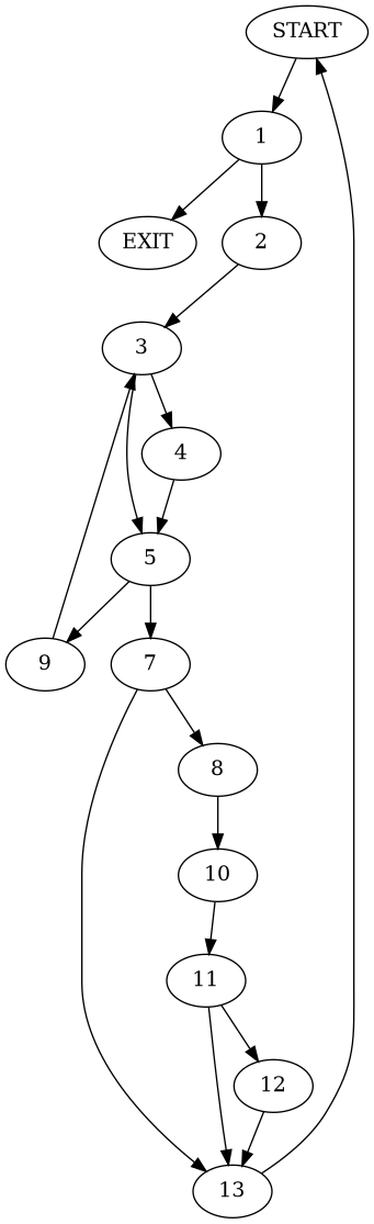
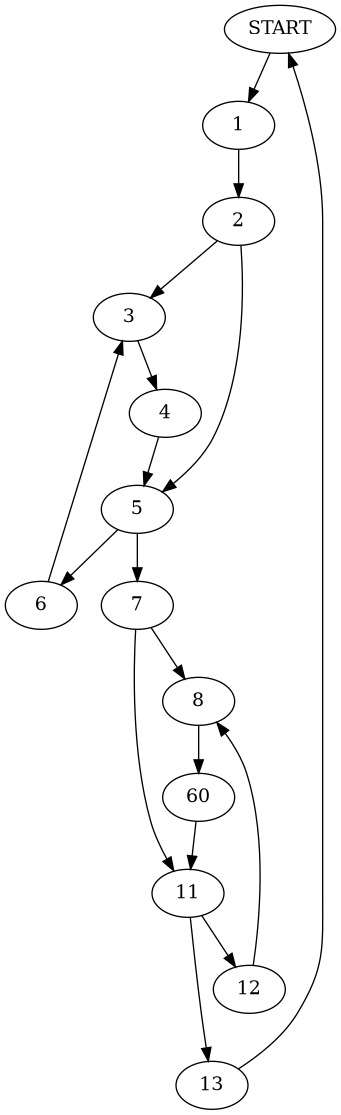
  digraph {
    fontname="DejaVu Serif"
    node [fontname="DejaVu Serif"]
    edge [fontname="DejaVu Serif"]
    n1 [label=START]
    1
    2
-   n4 [label=EXIT]
    3
    4
    5
-   6 [label=9]
+   6
    7
    8
    11
-   10
+   10 [label=60]
    12
    13
    n1 -> 1
    1 -> 2
-   1 -> n4
    2 -> 3
    3 -> 4
-   3 -> 5
+   2 -> 5
    4 -> 5
    5 -> 6
    5 -> 7
    6 -> 3
    7 -> 8
-   7 -> 13
+   7 -> 11
    8 -> 10
    11 -> 12
    11 -> 13
    10 -> 11
-   12 -> 13
+   12 -> 8
    13 -> n1
  }
